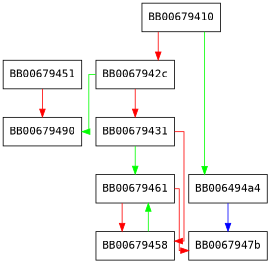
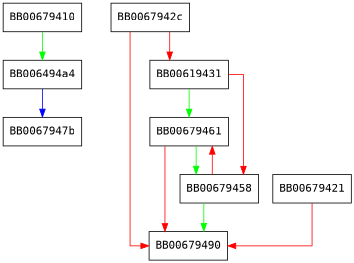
  digraph {
    fontname="DejaVu Sans Mono"
    splines=ortho
    node [fontname="DejaVu Sans Mono" shape=box]
    edge [color=red fontname="DejaVu Sans Mono"]
    n1 [label=BB006494a4]
    BB00679410
    BB0067942c
    BB0067947b
    BB00679490
-   BB00679431
+   BB00679431 [label=BB00619431]
    BB00679461
    BB00679458
-   BB00679451
+   BB00679451 [label=BB00679421]
    n1 -> BB0067947b [color=blue]
    BB00679410 -> n1 [color=green]
-   BB00679410 -> BB0067942c
-   BB0067942c -> BB00679490 [color=green]
+   BB0067942c -> BB00679490
    BB0067942c -> BB00679431
    BB00679431 -> BB00679461 [color=green]
    BB00679431 -> BB00679458
-   BB00679461 -> BB0067947b
-   BB00679461 -> BB00679458
-   BB00679458 -> BB00679461 [color=green]
+   BB00679461 -> BB00679490
+   BB00679461 -> BB00679458 [color=green]
+   BB00679458 -> BB00679490 [color=green]
+   BB00679458 -> BB00679461
    BB00679451 -> BB00679490
  }
